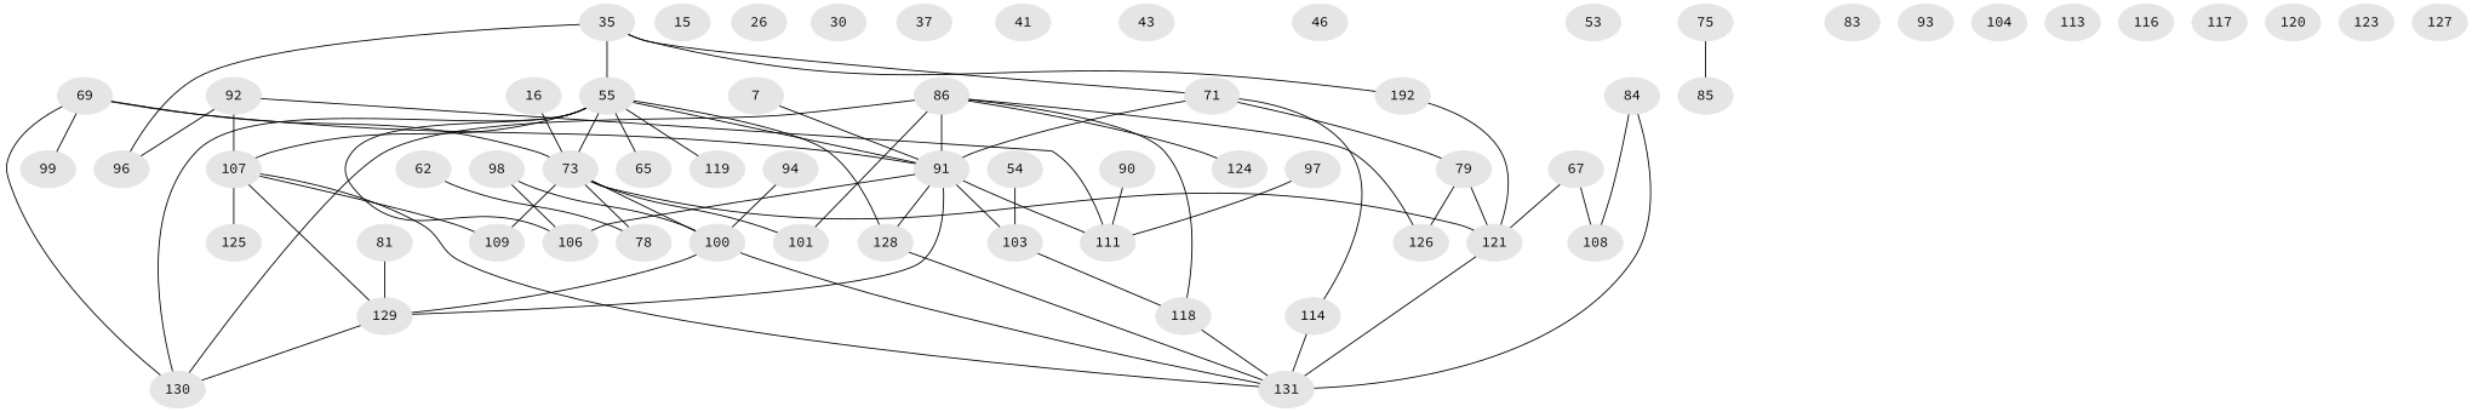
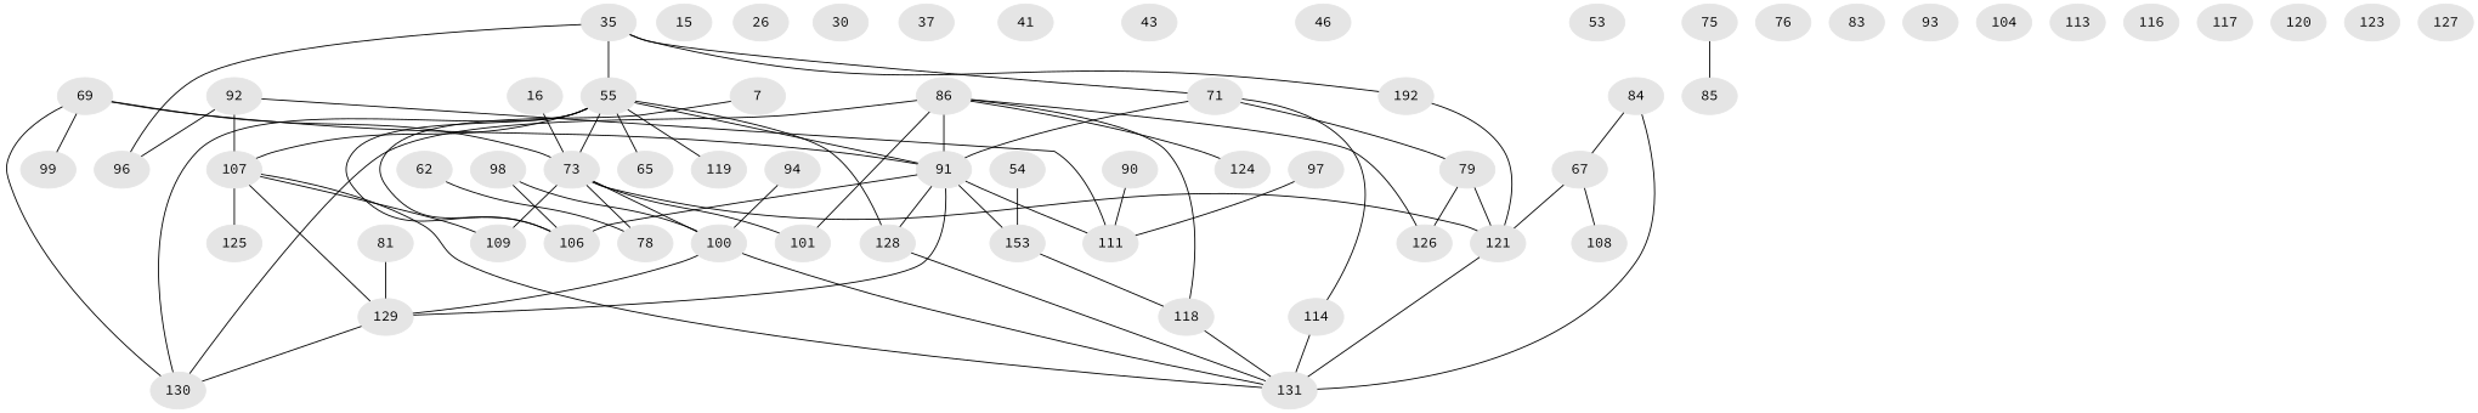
  graph {
    fontname="Source Code Pro"
    node [color=gray90 fontname="Source Code Pro" style=filled]
    edge [fontname="Source Code Pro"]
    91 [super="+56+77+89+66"]
-   103 [super="+10+80"]
+   103 [super="+10+80" label=153]
    106 [super="+44+95"]
    128 [super="+29+110+122"]
    129 [super="+59"]
    111 [super="+40+39"]
    7
    15
    73 [super="+20"]
    121 [super="+33+102"]
    78
    100 [super="+36"]
    101
    109 [super="+48"]
    16
    26
    30
    35 [super="+19"]
    55 [super="+12+42+31+28"]
    71 [super="+57"]
    96
    n22 [label=192]
    65
    107 [super="+18+21+82"]
    119
    130 [super="+1+49+115+58+68+88"]
    114 [super="+4+27"]
    79 [super="+51"]
    37
    41 [super="+14"]
    43
    46
    53 [super="+23"]
    118 [super="+52+61"]
    131 [super="+84+72"]
    125 [super="+60"]
    62
    67 [super="+25"]
    108 [super="+9"]
    69
    99
    92 [super="+50"]
    n43 [label=54 super="+6"]
    75
    85
+   76 [super="+63"]
    126
    81
    83
    86 [super="+70+64"]
    124
    n52 [label=84]
    90
    93
    94 [super="+32"]
    97 [super="+24"]
    98
    104
    113
    116
    117
    120
    123
    127
    91 -- 103
    91 -- 106 [weight=2]
    91 -- 128
    91 -- 129
    91 -- 111
    103 -- 118
    128 -- 131
    129 -- 130
-   7 -- 91
+   7 -- 106
    73 -- 121 [weight=2]
    73 -- 78
    73 -- 100
    73 -- 101
    73 -- 109
    121 -- 131 [weight=2]
    100 -- 129 [weight=2]
    100 -- 131
    16 -- 73
    35 -- 55
    35 -- 71
    35 -- 96 [weight=2]
    35 -- n22
    55 -- 91 [weight=2]
    55 -- 106 [weight=2]
    55 -- 128
    55 -- 73
    55 -- 65
    55 -- 107
    55 -- 119
    55 -- 130 [weight=2]
    71 -- 91
    71 -- 114
    71 -- 79
    n22 -- 121
    107 -- 129
    107 -- 109
    107 -- 131
    107 -- 125
    114 -- 131
    79 -- 121
    79 -- 126
    118 -- 131
    62 -- 78
    67 -- 121
    67 -- 108
    69 -- 91
    69 -- 73
    69 -- 130
    69 -- 99
    92 -- 111
    92 -- 96
    92 -- 107 [weight=2]
    n43 -- 103
    75 -- 85
    81 -- 129
    86 -- 91 [weight=2]
    86 -- 101
    86 -- 130
    86 -- 118
    86 -- 126
    86 -- 124
    n52 -- 131
-   n52 -- 108
+   n52 -- 67
    90 -- 111
    94 -- 100
    97 -- 111
    98 -- 106
    98 -- 100
  }
